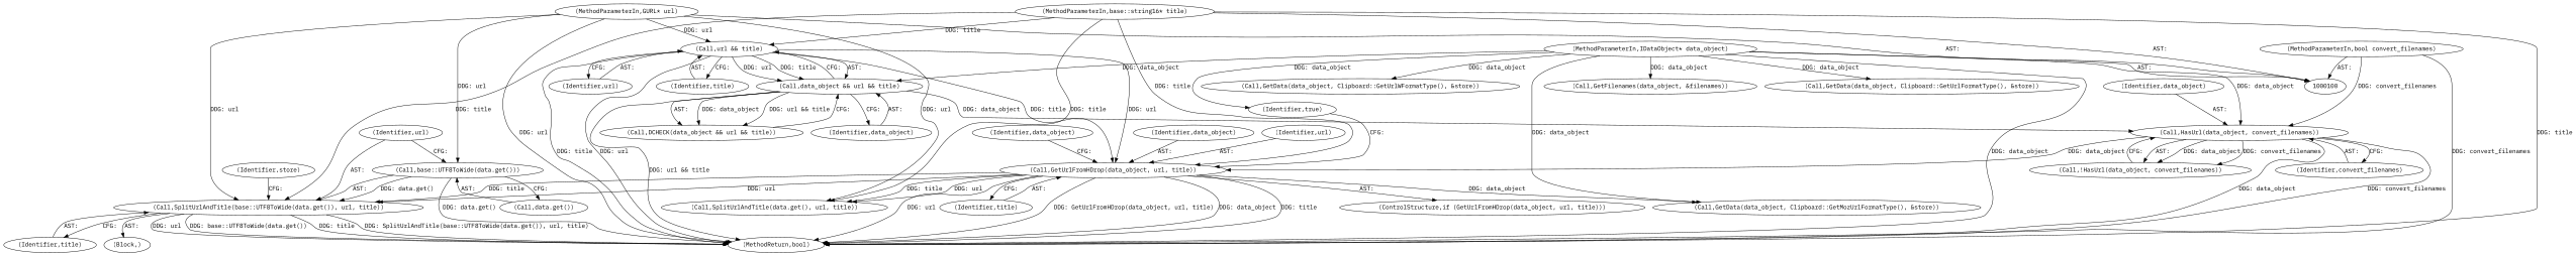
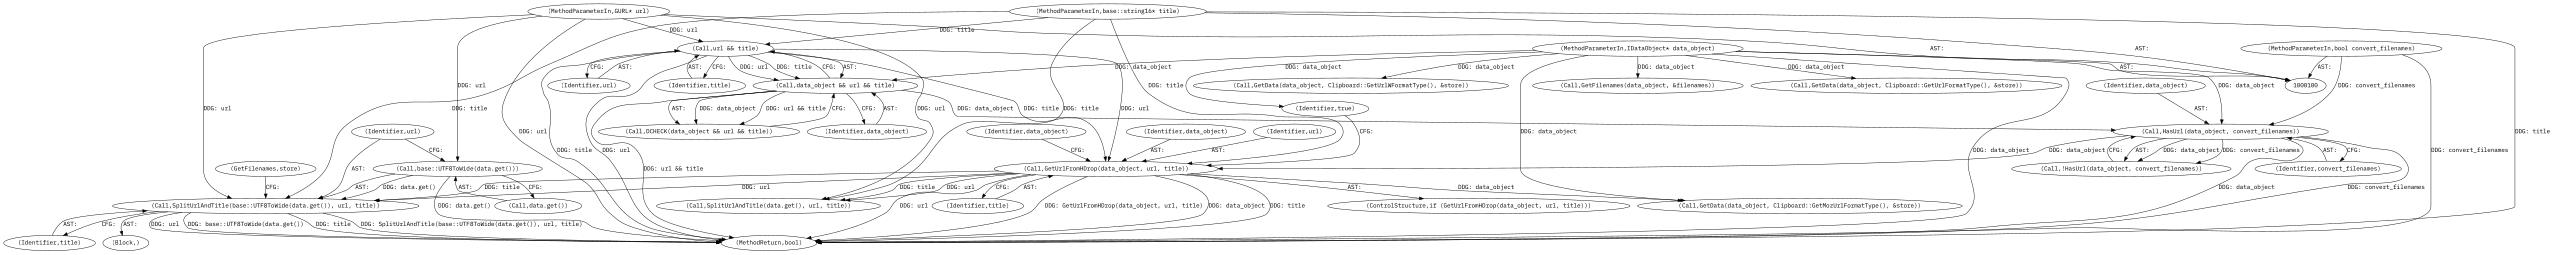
  digraph {
    fontname="IBM Plex Mono"
    node [fontname="IBM Plex Mono"]
    edge [fontname="IBM Plex Mono"]
    n1 [label="(Call,SplitUrlAndTitle(base::UTF8ToWide(data.get()), url, title))"]
    n2 [label="(Block,)"]
    n3 [label="(MethodReturn,bool)"]
    n4 [label="(Identifier,title)"]
    n5 [label="(Call,base::UTF8ToWide(data.get()))"]
    n6 [label="(Call,data.get())"]
    n7 [label="(Call,GetUrlFromHDrop(data_object, url, title))"]
    n8 [label="(Identifier,title)"]
    n9 [label="(Call,GetData(data_object, Clipboard::GetMozUrlFormatType(), &store))"]
    n10 [label="(ControlStructure,if (GetUrlFromHDrop(data_object, url, title)))"]
    n11 [label="(Call,SplitUrlAndTitle(data.get(), url, title))"]
    n12 [label="(Call,HasUrl(data_object, convert_filenames))"]
    n13 [label="(Call,!HasUrl(data_object, convert_filenames))"]
    n14 [label="(Identifier,convert_filenames)"]
    n15 [label="(Call,data_object && url && title)"]
    n16 [label="(Call,url && title)"]
    n17 [label="(Call,DCHECK(data_object && url && title))"]
    n18 [label="(Identifier,data_object)"]
    n19 [label="(Identifier,url)"]
    n20 [label="(Identifier,title)"]
    n21 [label="(MethodParameterIn,IDataObject* data_object)"]
    n22 [label="(Call,GetFilenames(data_object, &filenames))"]
    n23 [label="(Call,GetData(data_object, Clipboard::GetUrlFormatType(), &store))"]
    n24 [label="(Call,GetData(data_object, Clipboard::GetUrlWFormatType(), &store))"]
    1000100
    n26 [label="(Identifier,true)"]
    n27 [label="(MethodParameterIn,GURL* url)"]
    n28 [label="(MethodParameterIn,base::string16* title)"]
    n29 [label="(MethodParameterIn,bool convert_filenames)"]
    n30 [label="(Identifier,data_object)"]
    n31 [label="(Identifier,data_object)"]
    n32 [label="(Identifier,data_object)"]
    n33 [label="(Identifier,url)"]
    n34 [label="(Identifier,url)"]
-   n35 [label="(Identifier,store)"]
+   n35 [label="(GetFilenames,store)"]
    n1 -> n2 [label="AST: "]
    n1 -> n3 [label="DDG: title"]
    n1 -> n3 [label="DDG: SplitUrlAndTitle(base::UTF8ToWide(data.get()), url, title)"]
    n1 -> n3 [label="DDG: url"]
    n1 -> n3 [label="DDG: base::UTF8ToWide(data.get())"]
    n1 -> n4 [label="CFG: "]
    n4 -> n1 [label="AST: "]
    n5 -> n1 [label="AST: "]
    n5 -> n1 [label="DDG: data.get()"]
    n5 -> n3 [label="DDG: data.get()"]
    n5 -> n6 [label="CFG: "]
    n6 -> n5 [label="AST: "]
    n7 -> n1 [label="DDG: url"]
    n7 -> n1 [label="DDG: title"]
    n7 -> n3 [label="DDG: url"]
    n7 -> n3 [label="DDG: GetUrlFromHDrop(data_object, url, title)"]
    n7 -> n3 [label="DDG: data_object"]
    n7 -> n3 [label="DDG: title"]
    n7 -> n8 [label="CFG: "]
    n7 -> n9 [label="DDG: data_object"]
    n7 -> n10 [label="AST: "]
    n7 -> n11 [label="DDG: url"]
    n7 -> n11 [label="DDG: title"]
    n8 -> n7 [label="AST: "]
    n12 -> n3 [label="DDG: data_object"]
    n12 -> n3 [label="DDG: convert_filenames"]
    n12 -> n7 [label="DDG: data_object"]
    n12 -> n13 [label="AST: "]
    n12 -> n13 [label="DDG: data_object"]
    n12 -> n13 [label="DDG: convert_filenames"]
    n12 -> n14 [label="CFG: "]
    n13 -> n12 [label="CFG: "]
    n14 -> n12 [label="AST: "]
    n15 -> n3 [label="DDG: url && title"]
    n15 -> n12 [label="DDG: data_object"]
    n15 -> n16 [label="CFG: "]
    n15 -> n17 [label="AST: "]
    n15 -> n17 [label="DDG: data_object"]
    n15 -> n17 [label="DDG: url && title"]
    n15 -> n18 [label="CFG: "]
    n16 -> n3 [label="DDG: url"]
    n16 -> n3 [label="DDG: title"]
    n16 -> n7 [label="DDG: url"]
    n16 -> n7 [label="DDG: title"]
    n16 -> n15 [label="AST: "]
    n16 -> n15 [label="DDG: url"]
    n16 -> n15 [label="DDG: title"]
    n16 -> n19 [label="CFG: "]
    n16 -> n20 [label="CFG: "]
    n17 -> n15 [label="CFG: "]
    n18 -> n15 [label="AST: "]
    n19 -> n16 [label="AST: "]
    n20 -> n16 [label="AST: "]
    n21 -> n3 [label="DDG: data_object"]
    n21 -> n9 [label="DDG: data_object"]
    n21 -> n12 [label="DDG: data_object"]
    n21 -> n15 [label="DDG: data_object"]
    n21 -> n22 [label="DDG: data_object"]
    n21 -> n23 [label="DDG: data_object"]
    n21 -> n24 [label="DDG: data_object"]
    n21 -> 1000100 [label="AST: "]
    n21 -> n26 [label="DDG: data_object"]
    n26 -> n7 [label="CFG: "]
    n27 -> n1 [label="DDG: url"]
    n27 -> n3 [label="DDG: url"]
    n27 -> n5 [label="DDG: url"]
    n27 -> n11 [label="DDG: url"]
    n27 -> n16 [label="DDG: url"]
    n27 -> 1000100 [label="AST: "]
    n28 -> n1 [label="DDG: title"]
    n28 -> n3 [label="DDG: title"]
    n28 -> n7 [label="DDG: title"]
    n28 -> n11 [label="DDG: title"]
    n28 -> n16 [label="DDG: title"]
    n28 -> 1000100 [label="AST: "]
    n29 -> n3 [label="DDG: convert_filenames"]
    n29 -> n12 [label="DDG: convert_filenames"]
    n29 -> 1000100 [label="AST: "]
    n30 -> n7 [label="CFG: "]
    n31 -> n12 [label="AST: "]
    n32 -> n7 [label="AST: "]
    n33 -> n1 [label="AST: "]
    n33 -> n5 [label="CFG: "]
    n34 -> n7 [label="AST: "]
    n35 -> n1 [label="CFG: "]
  }
